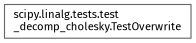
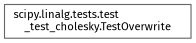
  digraph {
    rankdir=LR
    fontname="Fira Sans"
-   n1 [color=grey40 fillcolor=white fontname="Fira Sans" fontsize=10 height=0.2 label="scipy.linalg.tests.test\l_decomp_cholesky.TestOverwrite" shape=box style=filled width=0.4]
+   n1 [color=grey40 fillcolor=white fontname="Fira Sans" fontsize=10 height=0.2 label="scipy.linalg.tests.test\l_test_cholesky.TestOverwrite" shape=box style=filled width=0.4]
  }
